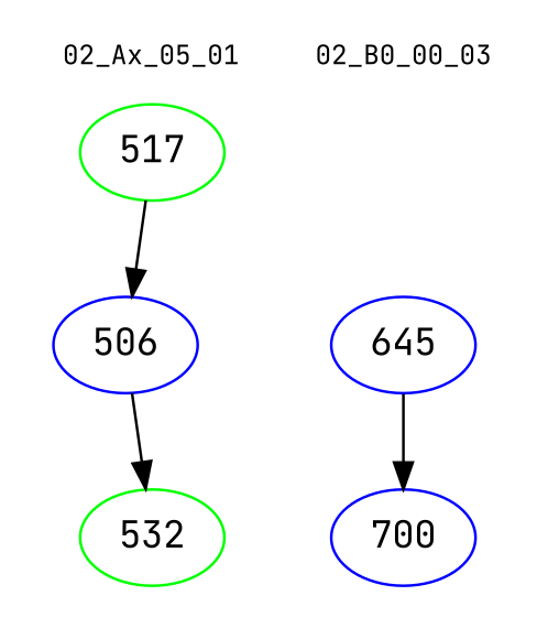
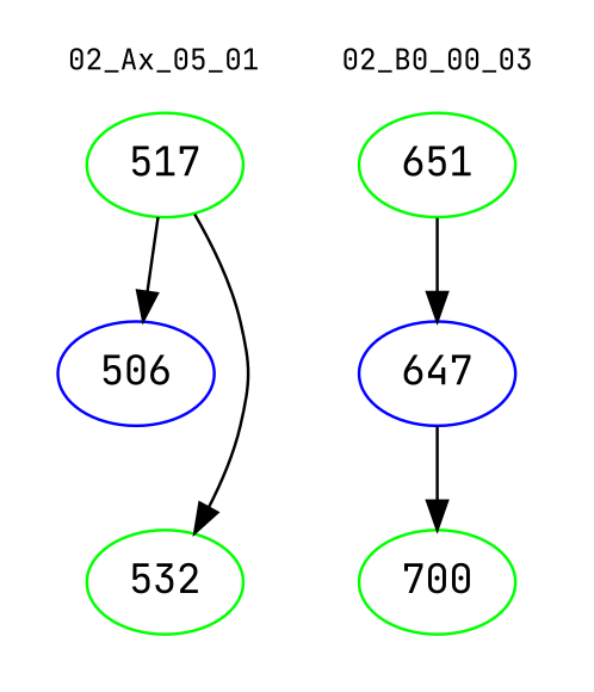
  digraph {
    fontname="JetBrains Mono"
    node [color=green fontname="JetBrains Mono"]
    edge [color=black fontname="JetBrains Mono"]
    n1 [label=517]
    n2 [color=blue label=506]
    n3 [label=532]
-   n5 [color=blue label=645]
-   n6 [color=blue label=700]
+   n4 [label=651]
+   n5 [color=blue label=647]
+   n6 [label=700]
    subgraph cluster_1 {
      color=white
      fontsize=10
      label="02_Ax_05_01"
      n1
      n2
      n3
    }
    subgraph cluster_2 {
      color=white
      fontsize=10
      label="02_B0_00_03"
+     n4
      n5
      n6
    }
    n1 -> n2
-   n2 -> n3
+   n1 -> n3
+   n4 -> n5
    n5 -> n6
  }
